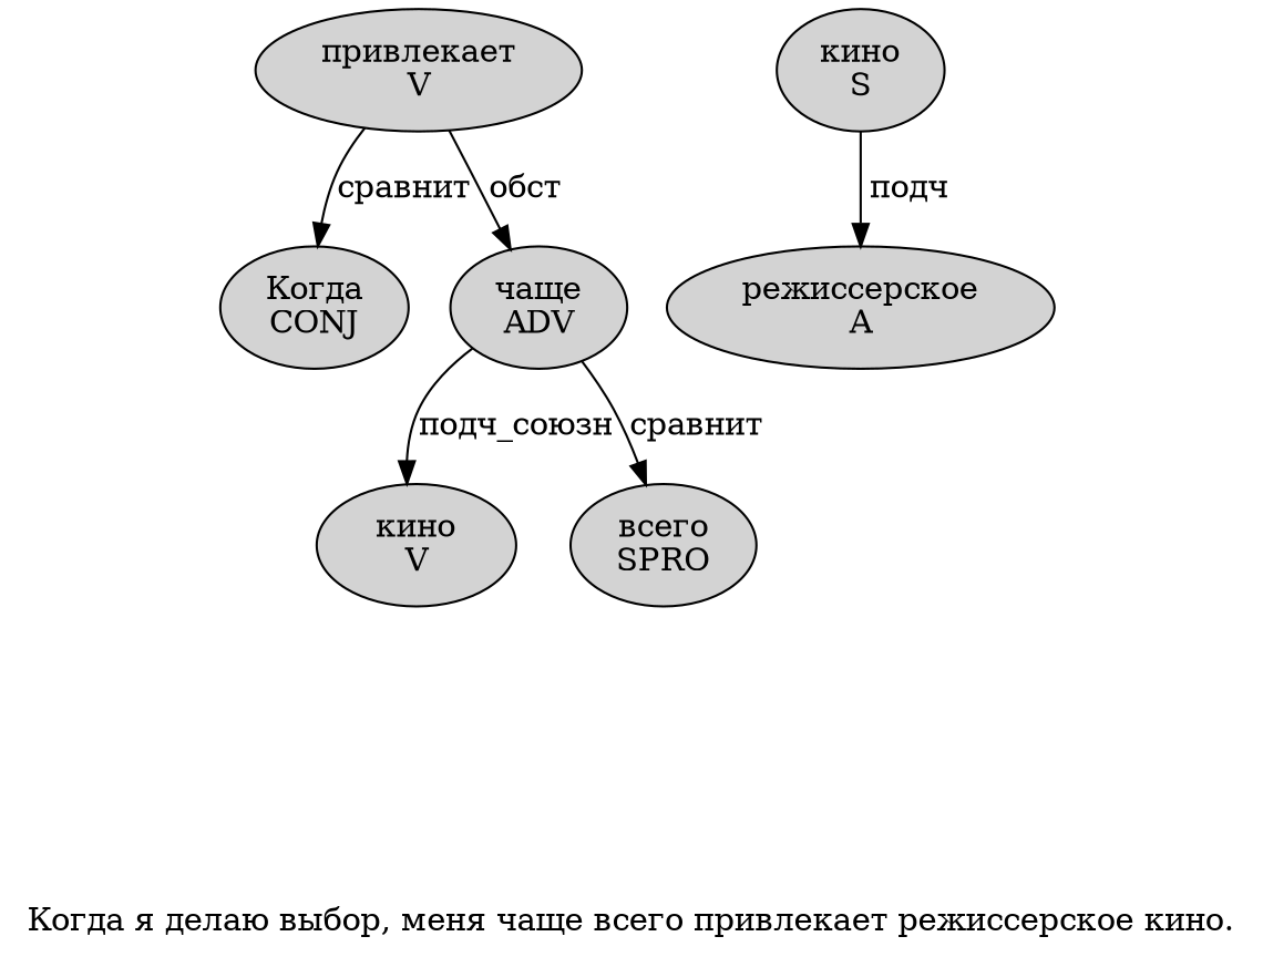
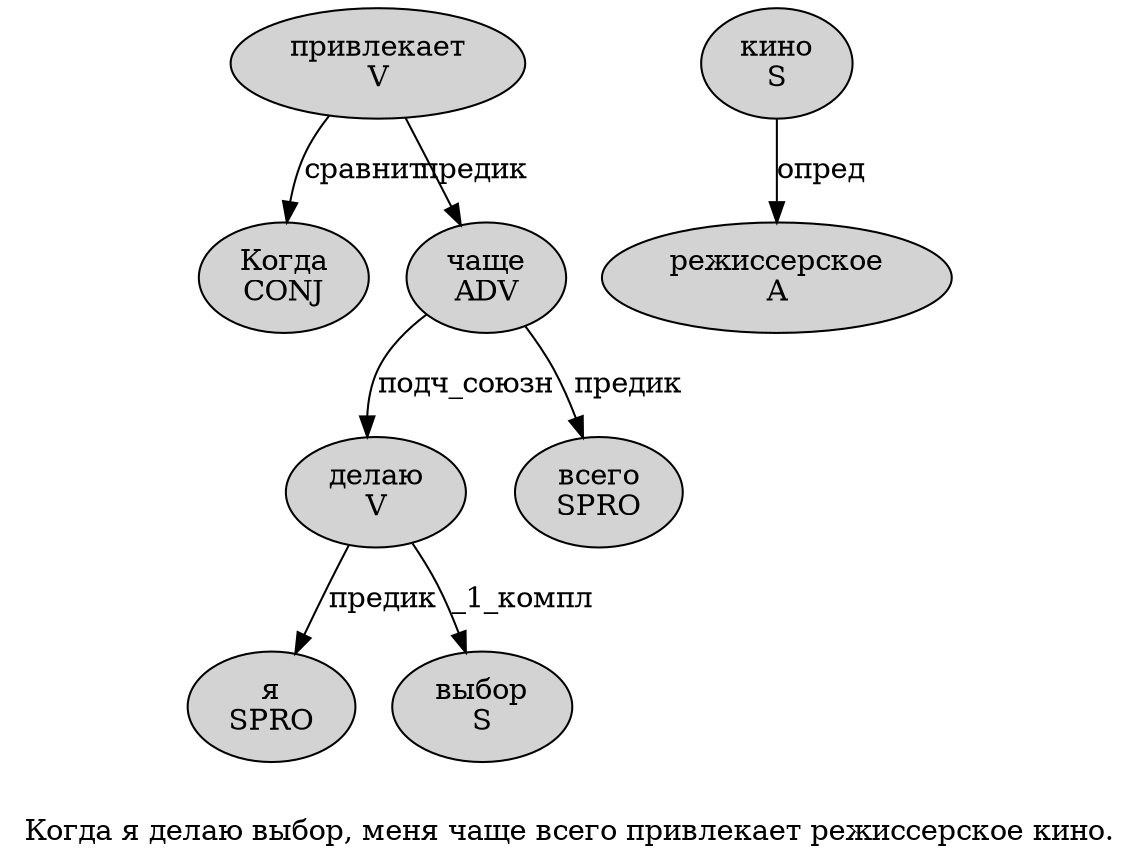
  digraph {
    label="Когда я делаю выбор, меня чаще всего привлекает режиссерское кино."
    node [fillcolor=lightgray penwidth=1 shape=ellipse style=filled]
    n1 [label="Когда\nCONJ"]
-   n2 [label="кино\nV"]
+   n2 [label="делаю\nV"]
+   n3 [label="я\nSPRO"]
+   n4 [label="выбор\nS"]
    n5 [label="чаще\nADV"]
    n6 [label="всего\nSPRO"]
    n7 [label="привлекает\nV"]
    n8 [label="кино\nS"]
    n9 [label="режиссерское\nA"]
+   n2 -> n3 [label="предик"]
+   n2 -> n4 [label="_1_компл"]
    n5 -> n2 [label="подч_союзн"]
-   n5 -> n6 [label="сравнит"]
+   n5 -> n6 [label="предик"]
    n7 -> n1 [label="сравнит"]
-   n7 -> n5 [label="обст"]
-   n8 -> n9 [label="подч"]
+   n7 -> n5 [label="предик"]
+   n8 -> n9 [label="опред"]
  }
